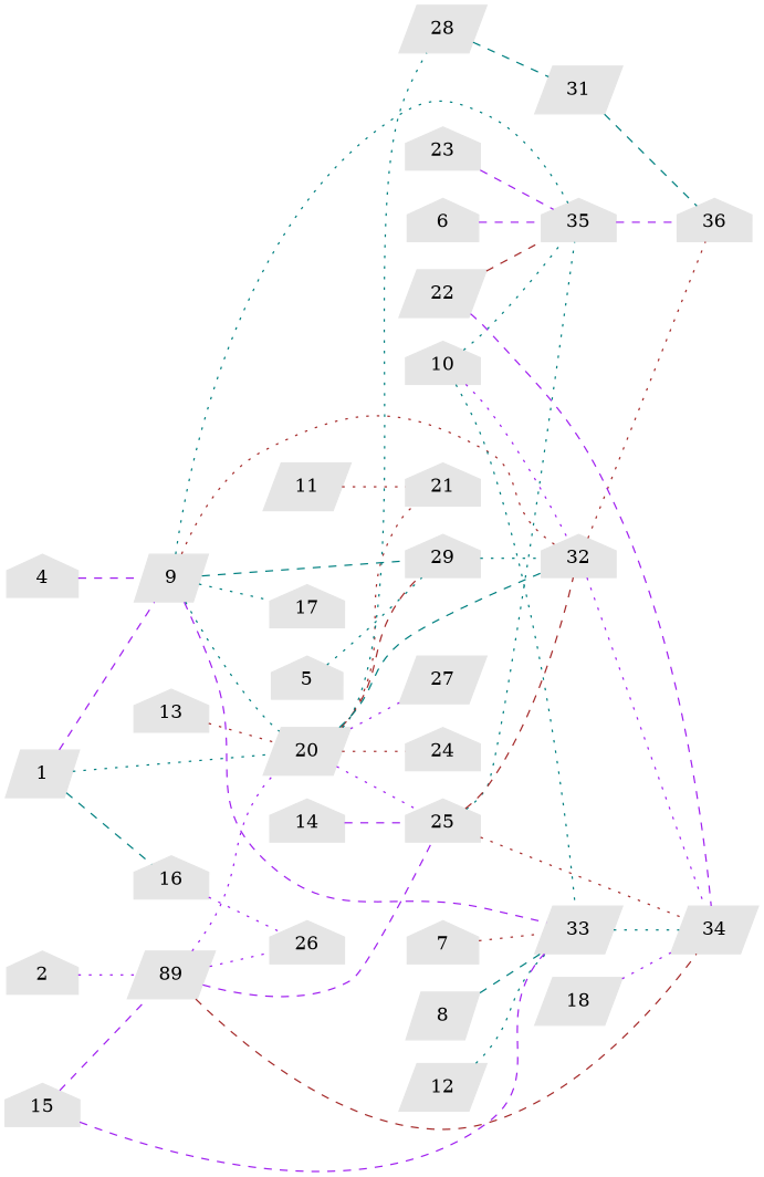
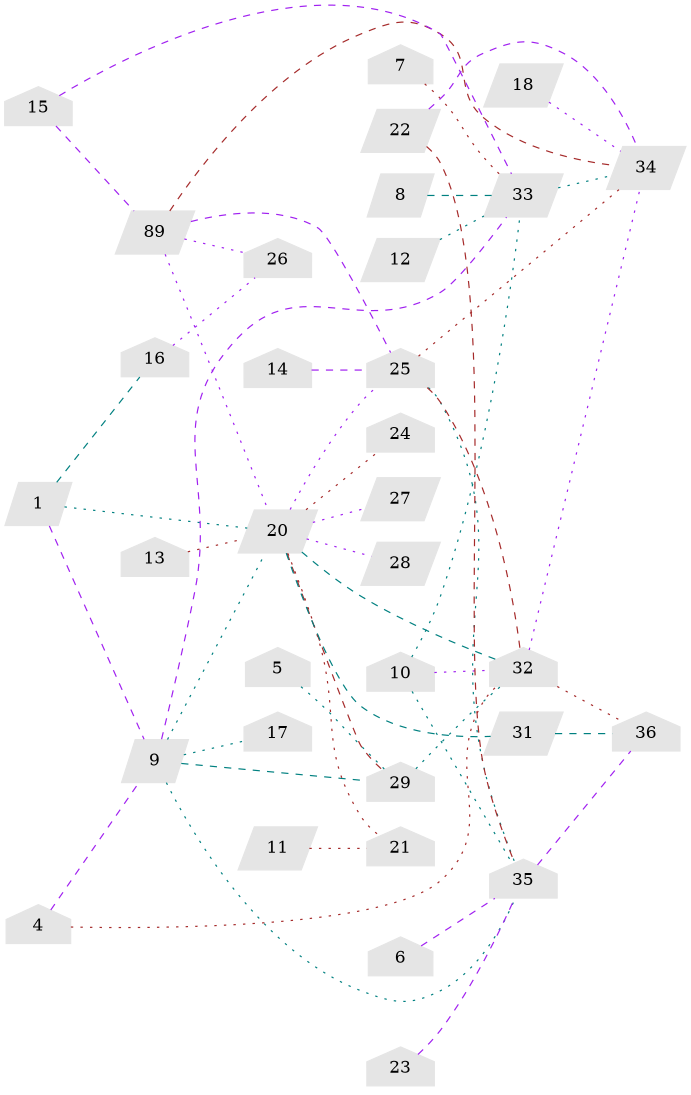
  graph {
    rankdir=LR
    node [color=gray90 shape=house style=filled]
    edge [color=purple style=dotted weight=1.0]
    1 [shape=parallelogram]
    9 [shape=parallelogram]
    16
    20 [shape=parallelogram]
    29
    35
    33 [shape=parallelogram]
    17
    32
    26
    21
    25
    24
    27 [shape=parallelogram]
    28 [shape=parallelogram]
    31 [shape=parallelogram]
    n17 [label=89 shape=parallelogram]
-   2
    34 [shape=parallelogram]
    4
    5
    6
    36
    7
    8 [shape=parallelogram]
    10
    11 [shape=parallelogram]
    12 [shape=parallelogram]
    13
    14
    15
    18 [shape=parallelogram]
    22 [shape=parallelogram]
    23
    1 -- 9 [style=dashed]
    1 -- 16 [color=teal style=dashed]
    1 -- 20 [color=teal]
    9 -- 20 [color=teal]
    9 -- 29 [color=teal style=dashed]
    9 -- 35 [color=teal weight=2.0]
    9 -- 33 [style=dashed]
    9 -- 17 [color=teal]
-   9 -- 32 [color=brown]
+   4 -- 32 [color=brown]
    16 -- 26
    20 -- 29 [color=brown style=dashed]
    20 -- 32 [color=teal style=dashed]
    20 -- 21 [color=brown]
    20 -- 25 [weight=2.0]
    20 -- 24 [color=brown]
    20 -- 27
-   20 -- 28 [color=teal]
-   28 -- 31 [color=teal style=dashed]
+   20 -- 28
+   20 -- 31 [color=teal style=dashed]
    29 -- 32 [color=teal]
    35 -- 36 [style=dashed]
    33 -- 34 [color=teal weight=2.0]
    32 -- 34
    32 -- 36 [color=brown]
    25 -- 35 [color=teal]
    25 -- 32 [color=brown style=dashed]
    25 -- 34 [color=brown]
    31 -- 36 [color=teal style=dashed]
    n17 -- 20 [weight=2.0]
    n17 -- 26
    n17 -- 25 [style=dashed]
    n17 -- 34 [color=brown style=dashed]
-   2 -- n17
    4 -- 9 [style=dashed]
    5 -- 29 [color=teal]
    6 -- 35 [style=dashed]
    7 -- 33 [color=brown]
    8 -- 33 [color=teal style=dashed]
    10 -- 35 [color=teal]
    10 -- 33 [color=teal]
    10 -- 32
    11 -- 21 [color=brown]
    12 -- 33 [color=teal]
    13 -- 20 [color=brown]
    14 -- 25 [style=dashed]
    15 -- 33 [style=dashed]
    15 -- n17 [style=dashed]
    18 -- 34 [weight=2.0]
    22 -- 35 [color=brown style=dashed]
    22 -- 34 [style=dashed]
    23 -- 35 [style=dashed]
  }
